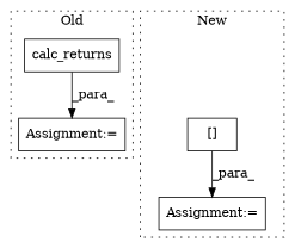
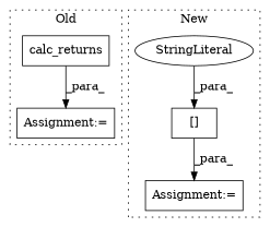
  digraph {
    node [a=7 l=1 shape=box]
    n1 [a=32 l="13,1" label=calc_returns s="3057,3086"]
    n2 [label="Assignment:=" s=3046]
    n3 [a=2 l="6,1" label="[]" s="3207,3219"]
+   n4 [a=45 l=6 label=StringLiteral s=3213 shape=ellipse]
    n5 [label="Assignment:=" s=3206]
    subgraph cluster_1 {
      label=Old
      style=dotted
      n1
      n2
    }
    subgraph cluster_2 {
      label=New
      style=dotted
      n3
+     n4
      n5
    }
    n1 -> n2 [label=_para_]
    n3 -> n5 [label=_para_]
+   n4 -> n3 [label=_para_]
  }
